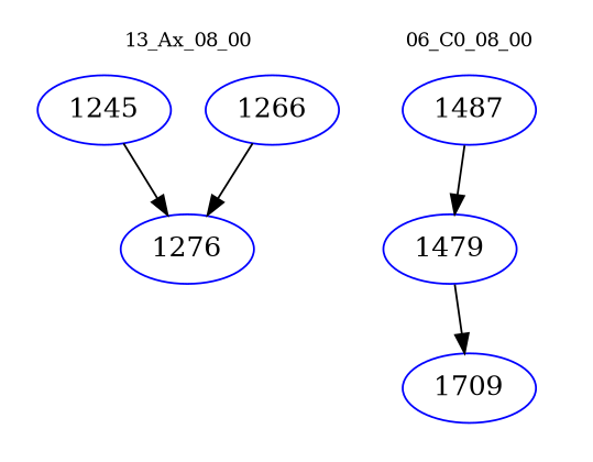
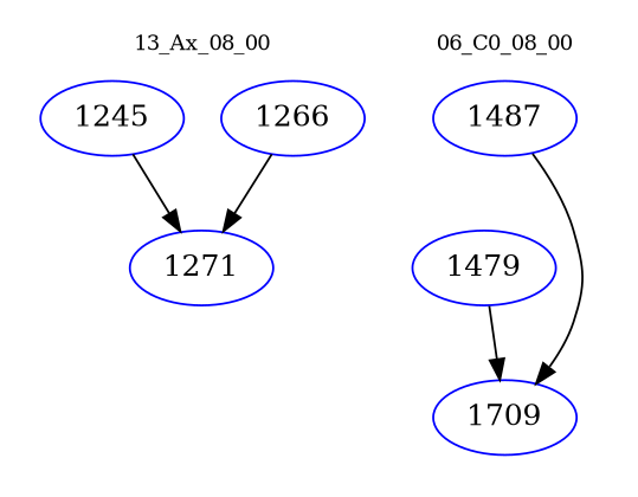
  digraph {
    node [color=blue]
    edge [color=black]
    n1 [label=1266]
    n2 [label=1245]
-   n3 [label=1276]
+   n3 [label=1271]
    n4 [label=1487]
    n5 [label=1479]
    n6 [label=1709]
    subgraph cluster_1 {
      color=white
      fontsize=10
      label="13_Ax_08_00"
      n1
      n2
      n3
    }
    subgraph cluster_2 {
      color=white
      fontsize=10
      label="06_C0_08_00"
      n4
      n5
      n6
    }
    n1 -> n3
    n2 -> n3
-   n4 -> n5
+   n4 -> n6
    n5 -> n6
  }
